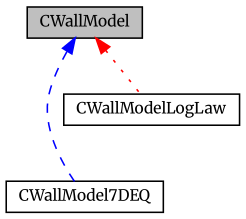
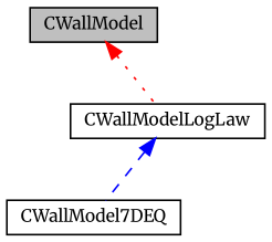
  digraph {
    fontname=Merriweather
    node [color=black fillcolor=white fontname=Merriweather fontsize=10 shape=record style=filled]
    edge [dir=back fontname=Merriweather fontsize=10 labelfontname=Helvetica labelfontsize=10]
    n1 [fillcolor=grey75 fontcolor=black height=0.2 label=CWallModel width=0.4]
    n2 [height=0.2 label=CWallModel7DEQ width=0.4]
    n3 [height=0.2 label=CWallModelLogLaw width=0.4]
-   n1 -> n2 [color=blue style=dashed]
+   n3 -> n2 [color=blue style=dashed]
    n1 -> n3 [color=red style=dotted]
  }
